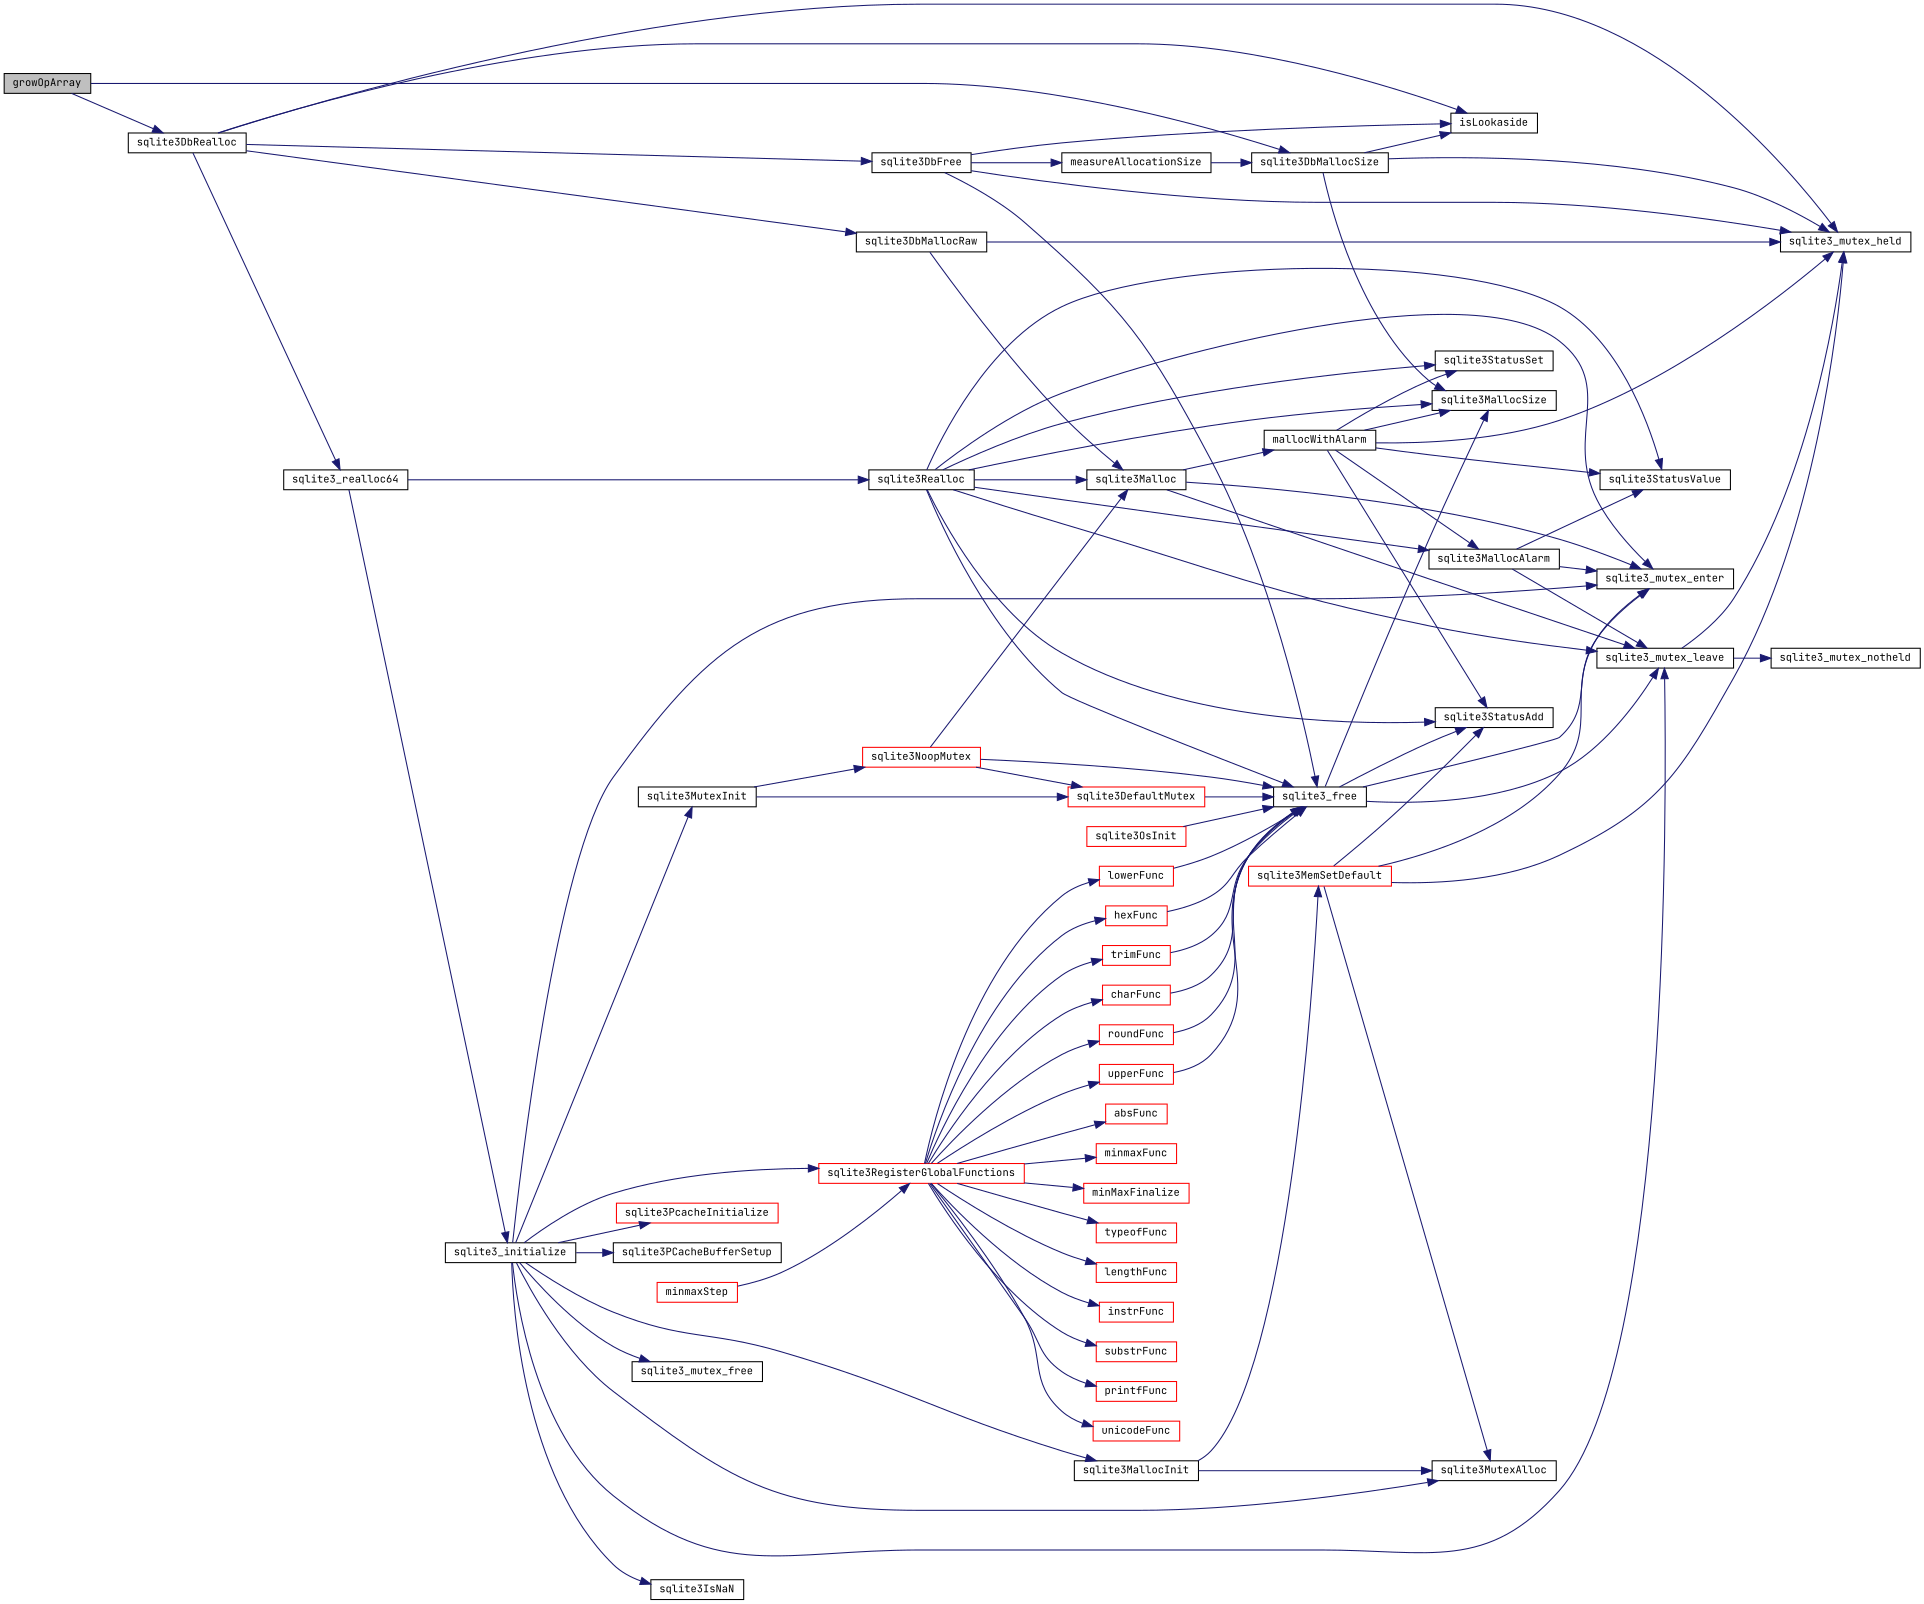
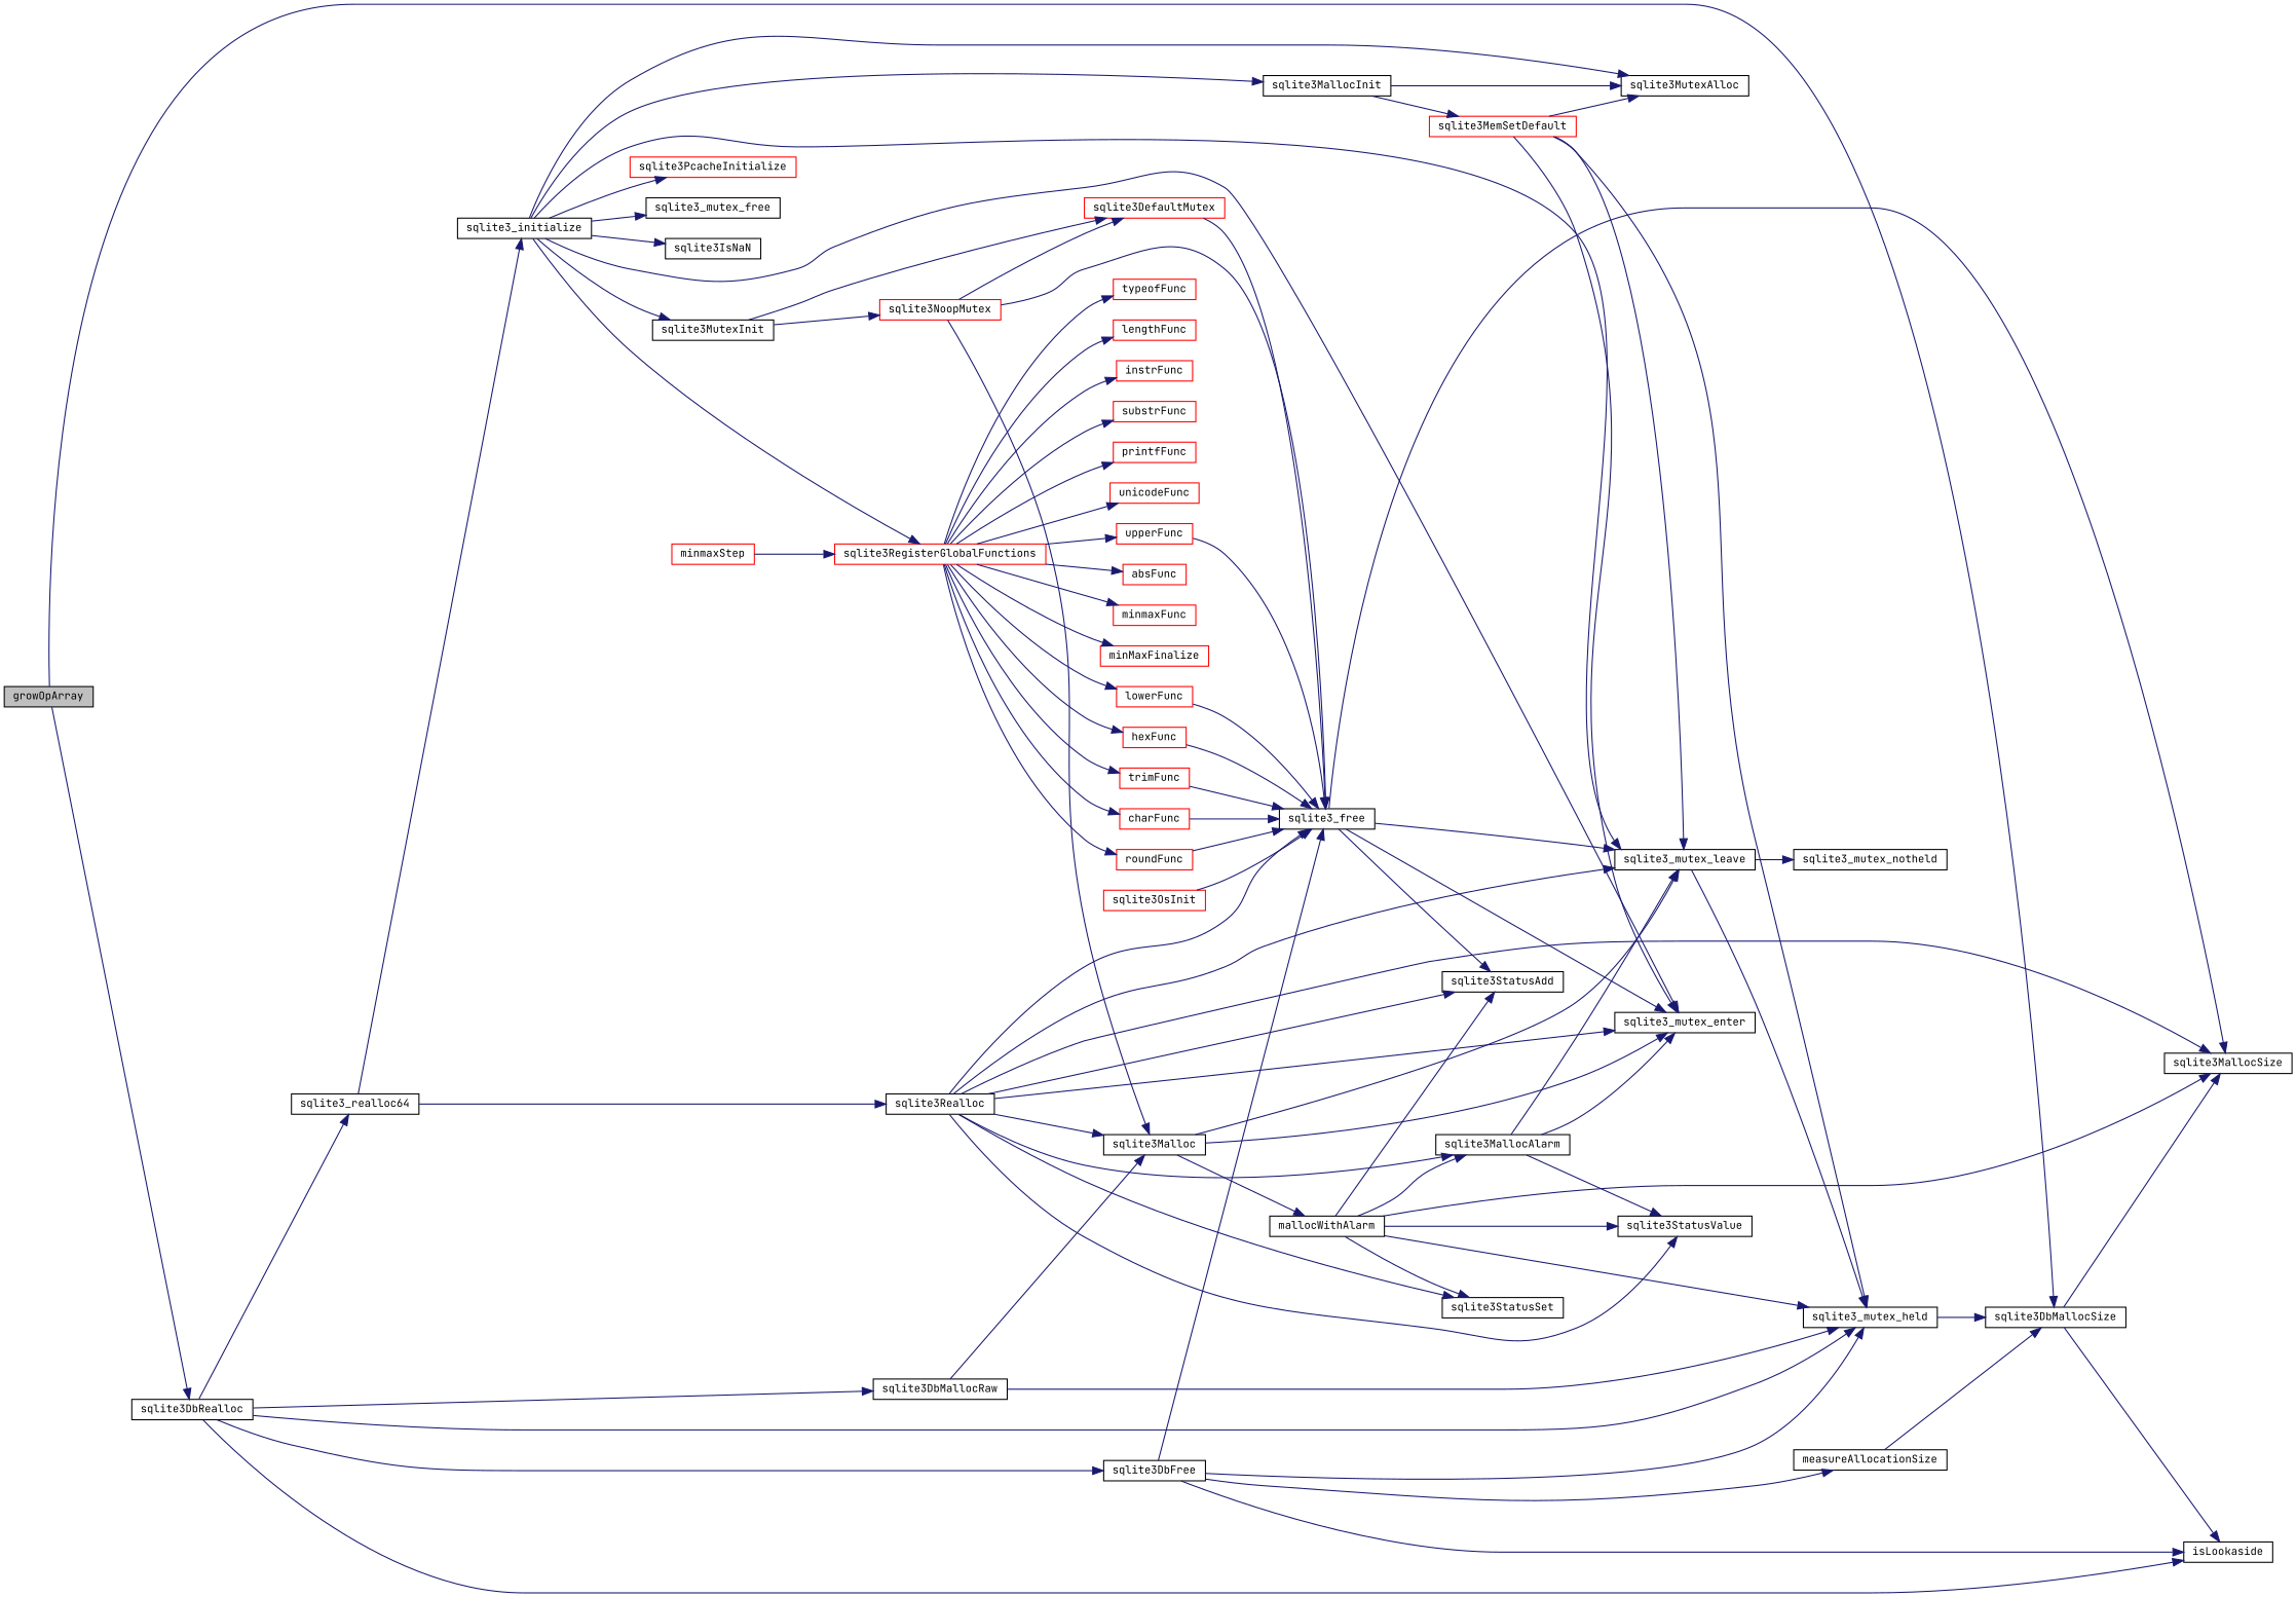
  digraph {
    fontname="JetBrains Mono"
    rankdir=LR
    node [color=black fillcolor=white fontname="JetBrains Mono" fontsize=10 shape=record style=filled]
    edge [color=midnightblue fontname="JetBrains Mono" fontsize=10 labelfontname=FreeSans labelfontsize=10 style=solid]
    n1 [fillcolor=grey75 fontcolor=black height=0.2 label=growOpArray width=0.4]
    n2 [height=0.2 label=sqlite3DbRealloc width=0.4]
    n3 [height=0.2 label=sqlite3DbMallocSize width=0.4]
    n4 [height=0.2 label=sqlite3_mutex_held width=0.4]
    n5 [height=0.2 label=sqlite3DbMallocRaw width=0.4]
    n6 [height=0.2 label=isLookaside width=0.4]
    n7 [height=0.2 label=sqlite3DbFree width=0.4]
    n8 [height=0.2 label=sqlite3_realloc64 width=0.4]
    n9 [height=0.2 label=sqlite3MallocSize width=0.4]
    n10 [height=0.2 label=sqlite3Malloc width=0.4]
    n11 [height=0.2 label=measureAllocationSize width=0.4]
    n12 [height=0.2 label=sqlite3_free width=0.4]
    n13 [height=0.2 label=sqlite3_initialize width=0.4]
    n14 [height=0.2 label=sqlite3Realloc width=0.4]
    n15 [height=0.2 label=sqlite3_mutex_enter width=0.4]
    n16 [height=0.2 label=mallocWithAlarm width=0.4]
    n17 [height=0.2 label=sqlite3_mutex_leave width=0.4]
    n18 [height=0.2 label=sqlite3StatusSet width=0.4]
    n19 [height=0.2 label=sqlite3StatusValue width=0.4]
    n20 [height=0.2 label=sqlite3MallocAlarm width=0.4]
    n21 [height=0.2 label=sqlite3StatusAdd width=0.4]
    n22 [height=0.2 label=sqlite3_mutex_notheld width=0.4]
    n23 [height=0.2 label=sqlite3MutexInit width=0.4]
    n24 [height=0.2 label=sqlite3MutexAlloc width=0.4]
    n25 [height=0.2 label=sqlite3MallocInit width=0.4]
    n26 [color=red height=0.2 label=sqlite3RegisterGlobalFunctions width=0.4]
    n27 [color=red height=0.2 label=sqlite3PcacheInitialize width=0.4]
-   n28 [height=0.2 label=sqlite3PCacheBufferSetup width=0.4]
    n29 [height=0.2 label=sqlite3_mutex_free width=0.4]
    n30 [height=0.2 label=sqlite3IsNaN width=0.4]
    n31 [color=red height=0.2 label=sqlite3DefaultMutex width=0.4]
    n32 [color=red height=0.2 label=sqlite3NoopMutex width=0.4]
    n33 [color=red height=0.2 label=sqlite3MemSetDefault width=0.4]
    n34 [color=red height=0.2 label=trimFunc width=0.4]
    n35 [color=red height=0.2 label=minmaxFunc width=0.4]
    n36 [color=red height=0.2 label=minMaxFinalize width=0.4]
    n37 [color=red height=0.2 label=typeofFunc width=0.4]
    n38 [color=red height=0.2 label=lengthFunc width=0.4]
    n39 [color=red height=0.2 label=instrFunc width=0.4]
    n40 [color=red height=0.2 label=substrFunc width=0.4]
    n41 [color=red height=0.2 label=printfFunc width=0.4]
    n42 [color=red height=0.2 label=unicodeFunc width=0.4]
    n43 [color=red height=0.2 label=charFunc width=0.4]
    n44 [color=red height=0.2 label=absFunc width=0.4]
    n45 [color=red height=0.2 label=roundFunc width=0.4]
    n46 [color=red height=0.2 label=upperFunc width=0.4]
    n47 [color=red height=0.2 label=lowerFunc width=0.4]
    n48 [color=red height=0.2 label=hexFunc width=0.4]
    n49 [color=red height=0.2 label=sqlite3OsInit width=0.4]
    n50 [color=red height=0.2 label=minmaxStep width=0.4]
    n1 -> n2
    n1 -> n3
    n2 -> n4
    n2 -> n5
    n2 -> n6
    n2 -> n7
    n2 -> n8
-   n3 -> n4
+   n4 -> n3
    n3 -> n6
    n3 -> n9
    n5 -> n4
    n5 -> n10
    n7 -> n4
    n7 -> n6
    n7 -> n11
    n7 -> n12
    n8 -> n13
    n8 -> n14
    n10 -> n15
    n10 -> n16
    n10 -> n17
    n11 -> n3
    n12 -> n9
    n12 -> n15
    n12 -> n17
    n12 -> n21
    n13 -> n15
    n13 -> n17
    n13 -> n23
    n13 -> n24
    n13 -> n25
    n13 -> n26
    n13 -> n27
-   n13 -> n28
    n13 -> n29
    n13 -> n30
    n14 -> n9
    n14 -> n10
    n14 -> n12
    n14 -> n15
    n14 -> n17
    n14 -> n18
    n14 -> n19
    n14 -> n20
    n14 -> n21
    n16 -> n4
    n16 -> n9
    n16 -> n18
    n16 -> n19
    n16 -> n20
    n16 -> n21
    n17 -> n4
    n17 -> n22
    n20 -> n15
    n20 -> n17
    n20 -> n19
    n23 -> n31
    n23 -> n32
    n25 -> n24
    n25 -> n33
    n26 -> n34
    n26 -> n35
    n26 -> n36
    n26 -> n37
    n26 -> n38
    n26 -> n39
    n26 -> n40
    n26 -> n41
    n26 -> n42
    n26 -> n43
    n26 -> n44
    n26 -> n45
    n26 -> n46
    n26 -> n47
    n26 -> n48
    n31 -> n12
    n32 -> n10
    n32 -> n12
    n32 -> n31
    n33 -> n4
    n33 -> n15
-   n33 -> n21
+   n33 -> n17
    n33 -> n24
    n34 -> n12
    n43 -> n12
    n45 -> n12
    n46 -> n12
    n47 -> n12
    n48 -> n12
    n49 -> n12
    n50 -> n26
  }
